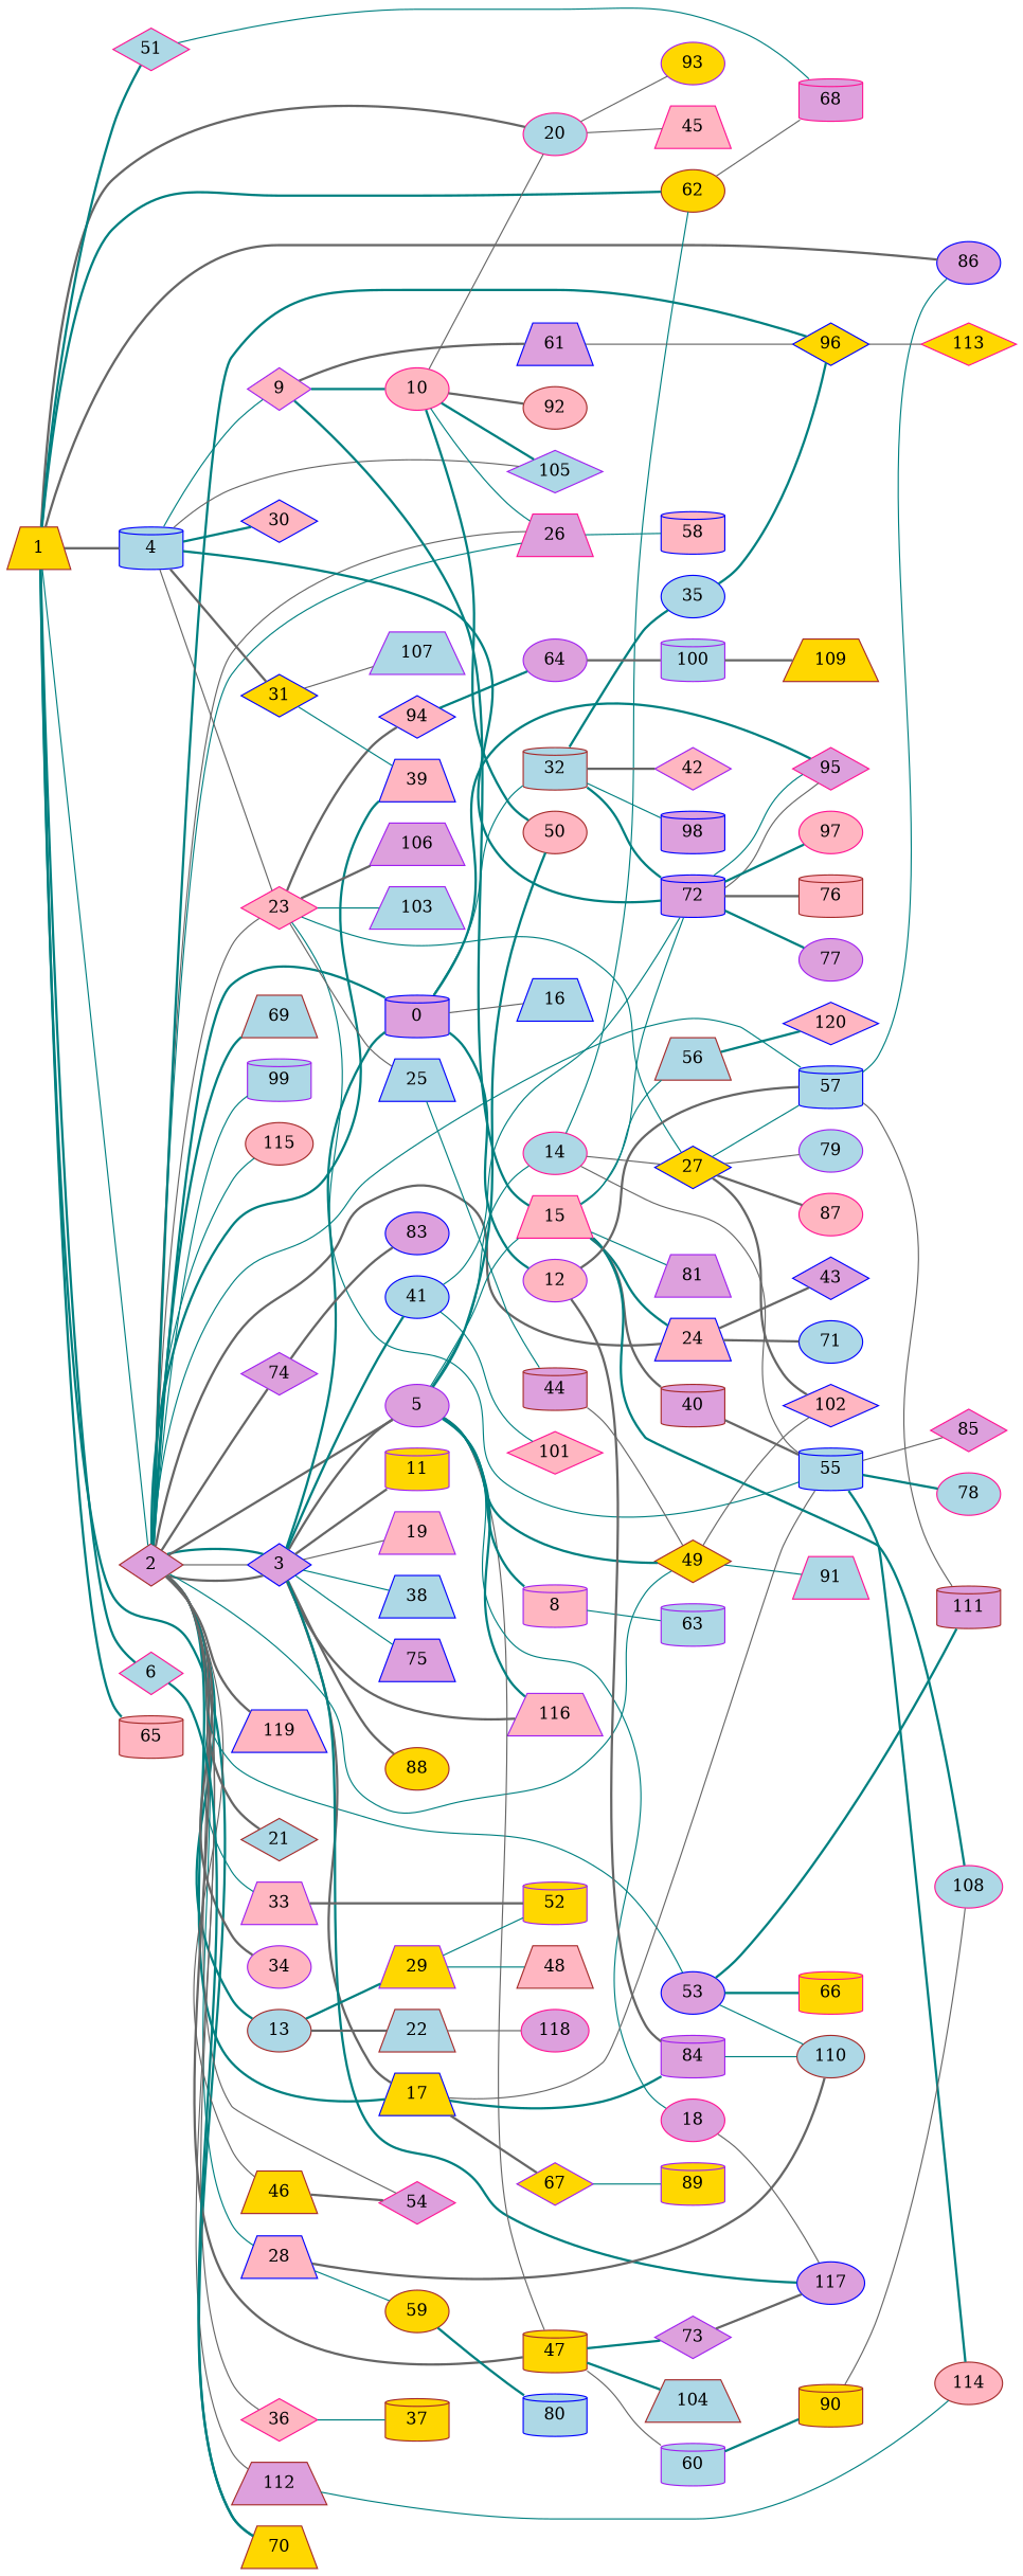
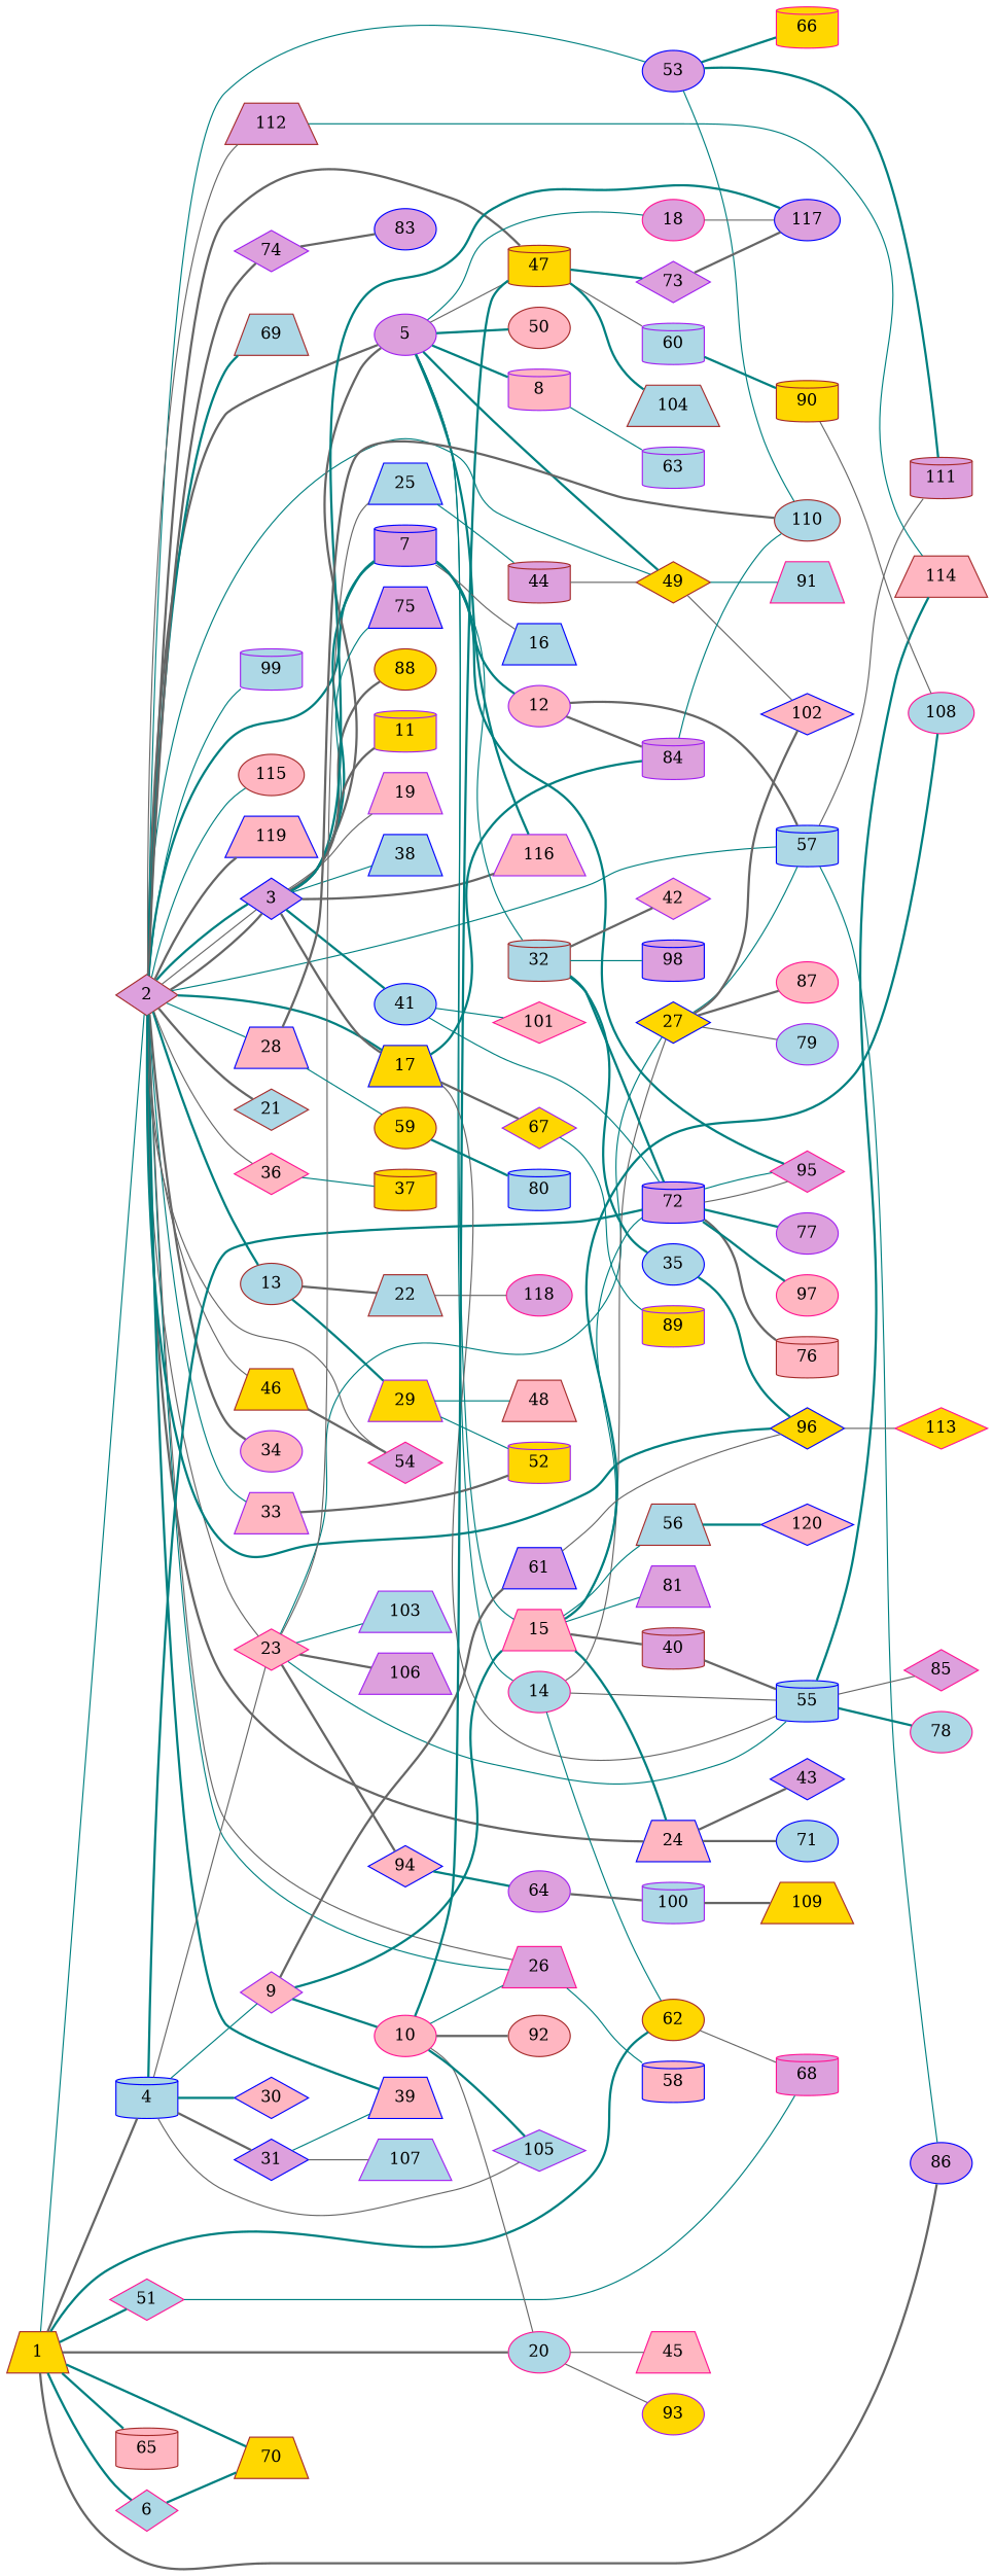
  graph {
    rankdir=LR
    node [color=blue fillcolor=lightblue shape=trapezium style=filled]
    edge [color=teal style=bold]
    1 [color=brown fillcolor=gold]
    2 [color=brown fillcolor=plum shape=diamond]
    4 [shape=cylinder]
    6 [color=deeppink shape=diamond]
    20 [color=deeppink shape=ellipse]
    51 [color=deeppink shape=diamond]
    62 [color=brown fillcolor=gold shape=ellipse]
    65 [color=brown fillcolor=lightpink shape=cylinder]
    70 [color=brown fillcolor=gold]
    86 [fillcolor=plum shape=ellipse]
    3 [fillcolor=plum shape=diamond]
    5 [color=purple fillcolor=plum shape=ellipse]
-   7 [fillcolor=plum shape=cylinder label=0]
+   7 [fillcolor=plum shape=cylinder]
    13 [color=brown shape=ellipse]
    17 [fillcolor=gold]
    21 [color=brown shape=diamond]
    23 [color=deeppink fillcolor=lightpink shape=diamond]
    24 [fillcolor=lightpink]
    26 [color=deeppink fillcolor=plum]
    28 [fillcolor=lightpink]
    33 [color=purple fillcolor=lightpink]
    34 [color=purple fillcolor=lightpink shape=ellipse]
    36 [color=deeppink fillcolor=lightpink shape=diamond]
    39 [fillcolor=lightpink]
    46 [color=brown fillcolor=gold]
    47 [color=brown fillcolor=gold shape=cylinder]
    49 [color=brown fillcolor=gold shape=diamond]
    53 [fillcolor=plum shape=ellipse]
    54 [color=deeppink fillcolor=plum shape=diamond]
    57 [shape=cylinder]
    69 [color=brown]
    74 [color=purple fillcolor=plum shape=diamond]
    96 [fillcolor=gold shape=diamond]
    99 [color=purple shape=cylinder]
    112 [color=brown fillcolor=plum]
    115 [color=brown fillcolor=lightpink shape=ellipse]
    119 [fillcolor=lightpink]
    9 [color=purple fillcolor=lightpink shape=diamond]
    30 [fillcolor=lightpink shape=diamond]
-   31 [fillcolor=gold shape=diamond]
+   31 [fillcolor=plum shape=diamond]
    72 [fillcolor=plum shape=cylinder]
    105 [color=purple shape=diamond]
    45 [color=deeppink fillcolor=lightpink]
    93 [color=purple fillcolor=gold shape=ellipse]
    68 [color=deeppink fillcolor=plum shape=cylinder]
    11 [color=purple fillcolor=gold shape=cylinder]
    19 [color=purple fillcolor=lightpink]
    38
    41 [shape=ellipse]
    75 [fillcolor=plum]
    88 [color=brown fillcolor=gold shape=ellipse]
    116 [color=purple fillcolor=lightpink]
    117 [fillcolor=plum shape=ellipse]
    8 [color=purple fillcolor=lightpink shape=cylinder]
    14 [color=deeppink shape=ellipse]
    15 [color=deeppink fillcolor=lightpink]
    18 [color=deeppink fillcolor=plum shape=ellipse]
    50 [color=brown fillcolor=lightpink shape=ellipse]
    12 [color=purple fillcolor=lightpink shape=ellipse]
    16
    32 [color=brown shape=cylinder]
    95 [color=deeppink fillcolor=plum shape=diamond]
    22 [color=brown]
    29 [color=purple fillcolor=gold]
    84 [color=purple fillcolor=plum shape=cylinder]
    55 [shape=cylinder]
    67 [color=purple fillcolor=gold shape=diamond]
    27 [fillcolor=gold shape=diamond]
    25
    94 [fillcolor=lightpink shape=diamond]
    103 [color=purple]
    106 [color=purple fillcolor=plum]
    43 [fillcolor=plum shape=diamond]
    71 [shape=ellipse]
    58 [fillcolor=lightpink shape=cylinder]
    59 [color=brown fillcolor=gold shape=ellipse]
    110 [color=brown shape=ellipse]
    52 [color=purple fillcolor=gold shape=cylinder]
    37 [color=brown fillcolor=gold shape=cylinder]
    60 [color=purple shape=cylinder]
    73 [color=purple fillcolor=plum shape=diamond]
    104 [color=brown]
    102 [fillcolor=lightpink shape=diamond]
    91 [color=deeppink]
    66 [color=deeppink fillcolor=gold shape=cylinder]
    111 [color=brown fillcolor=plum shape=cylinder]
    83 [fillcolor=plum shape=ellipse]
    113 [color=deeppink fillcolor=gold shape=diamond]
-   114 [color=brown fillcolor=lightpink shape=ellipse]
+   114 [color=brown fillcolor=lightpink]
    101 [color=deeppink fillcolor=lightpink shape=diamond]
    10 [color=deeppink fillcolor=lightpink shape=ellipse]
    61 [fillcolor=plum]
    107 [color=purple]
    76 [color=brown fillcolor=lightpink shape=cylinder]
    77 [color=purple fillcolor=plum shape=ellipse]
    97 [color=deeppink fillcolor=lightpink shape=ellipse]
    63 [color=purple shape=cylinder]
    40 [color=brown fillcolor=plum shape=cylinder]
    56 [color=brown]
    81 [color=purple fillcolor=plum]
    108 [color=deeppink shape=ellipse]
    35 [shape=ellipse]
    42 [color=purple fillcolor=lightpink shape=diamond]
    98 [fillcolor=plum shape=cylinder]
    92 [color=brown fillcolor=lightpink shape=ellipse]
    118 [color=deeppink fillcolor=plum shape=ellipse]
    48 [color=brown fillcolor=lightpink]
    79 [color=purple shape=ellipse]
    87 [color=deeppink fillcolor=lightpink shape=ellipse]
    78 [color=deeppink shape=ellipse]
    85 [color=deeppink fillcolor=plum shape=diamond]
    120 [fillcolor=lightpink shape=diamond]
    89 [color=purple fillcolor=gold shape=cylinder]
    44 [color=brown fillcolor=plum shape=cylinder]
    64 [color=purple fillcolor=plum shape=ellipse]
    100 [color=purple shape=cylinder]
    80 [shape=cylinder]
    90 [color=brown fillcolor=gold shape=cylinder]
    109 [color=brown fillcolor=gold]
    1 -- 2 [style=solid]
    1 -- 4 [color=gray40]
    1 -- 6
    1 -- 20 [color=gray40]
    1 -- 51
    1 -- 62
    1 -- 65
    1 -- 70
    1 -- 86 [color=gray40]
    2 -- 3 [color=gray40]
    2 -- 3 [color=gray40 style=solid]
    2 -- 3
    2 -- 5 [color=gray40]
    2 -- 7
    2 -- 13
    2 -- 17
    2 -- 21 [color=gray40]
    2 -- 23 [color=gray40 style=solid]
    2 -- 24 [color=gray40]
    2 -- 26 [style=solid]
    2 -- 26 [color=gray40 style=solid]
    2 -- 28 [style=solid]
    2 -- 33 [style=solid]
    2 -- 34 [color=gray40]
    2 -- 36 [color=gray40 style=solid]
    2 -- 39
    2 -- 46 [color=gray40 style=solid]
    2 -- 47 [color=gray40]
    2 -- 49 [style=solid]
    2 -- 53 [style=solid]
    2 -- 54 [color=gray40 style=solid]
    2 -- 57 [style=solid]
    2 -- 69
    2 -- 74 [color=gray40]
    2 -- 96
    2 -- 99 [style=solid]
    2 -- 112 [color=gray40 style=solid]
    2 -- 115 [style=solid]
    2 -- 119 [color=gray40]
    4 -- 23 [color=gray40 style=solid]
    4 -- 9 [style=solid]
    4 -- 30
    4 -- 31 [color=gray40]
    4 -- 72
    4 -- 105 [color=gray40 style=solid]
    6 -- 70
    20 -- 45 [color=gray40 style=solid]
    20 -- 93 [color=gray40 style=solid]
    51 -- 68 [style=solid]
    62 -- 68 [color=gray40 style=solid]
    3 -- 5 [color=gray40]
    3 -- 7
    3 -- 17 [color=gray40]
    3 -- 11 [color=gray40]
    3 -- 19 [color=gray40 style=solid]
    3 -- 38 [style=solid]
    3 -- 41
    3 -- 75 [style=solid]
    3 -- 88 [color=gray40]
    3 -- 116 [color=gray40]
    3 -- 117
    5 -- 47 [color=gray40 style=solid]
    5 -- 49
    5 -- 116
    5 -- 8
    5 -- 14 [style=solid]
    5 -- 15 [style=solid]
    5 -- 18 [style=solid]
    5 -- 50
    7 -- 12
    7 -- 16 [color=gray40 style=solid]
    7 -- 32 [style=solid]
    7 -- 95
    13 -- 22 [color=gray40]
    13 -- 29
    17 -- 84
    17 -- 55 [color=gray40 style=solid]
    17 -- 67 [color=gray40]
    23 -- 55 [style=solid]
    23 -- 27 [style=solid]
    23 -- 25 [color=gray40 style=solid]
    23 -- 94 [color=gray40]
    23 -- 103 [style=solid]
    23 -- 106 [color=gray40]
    24 -- 43 [color=gray40]
    24 -- 71 [color=gray40]
    26 -- 58 [style=solid]
    28 -- 59 [style=solid]
    28 -- 110 [color=gray40]
    33 -- 52 [color=gray40]
    36 -- 37 [style=solid]
    46 -- 54 [color=gray40]
    47 -- 60 [color=gray40 style=solid]
    47 -- 73
    47 -- 104
    49 -- 102 [color=gray40 style=solid]
    49 -- 91 [style=solid]
    53 -- 110 [style=solid]
    53 -- 66
    53 -- 111
    57 -- 86 [style=solid]
    57 -- 111 [color=gray40 style=solid]
    74 -- 83 [color=gray40]
    96 -- 113 [color=gray40 style=solid]
    112 -- 114 [style=solid]
    9 -- 15
    9 -- 10
    9 -- 61 [color=gray40]
    31 -- 39 [style=solid]
    31 -- 107 [color=gray40 style=solid]
    72 -- 95 [color=gray40 style=solid]
    72 -- 95 [style=solid]
    72 -- 76 [color=gray40]
    72 -- 77
    72 -- 97
    41 -- 72 [style=solid]
    41 -- 101 [style=solid]
    8 -- 63 [style=solid]
    14 -- 62 [style=solid]
    14 -- 55 [color=gray40 style=solid]
    14 -- 27 [color=gray40 style=solid]
    15 -- 24
    15 -- 72 [style=solid]
    15 -- 40 [color=gray40]
    15 -- 56 [style=solid]
    15 -- 81 [style=solid]
    15 -- 108
    18 -- 117 [color=gray40 style=solid]
    12 -- 57 [color=gray40]
    12 -- 84 [color=gray40]
    32 -- 72
    32 -- 35
    32 -- 42 [color=gray40]
    32 -- 98 [style=solid]
    22 -- 118 [color=gray40 style=solid]
    29 -- 52 [style=solid]
    29 -- 48 [style=solid]
    84 -- 110 [style=solid]
    55 -- 114
    55 -- 78
    55 -- 85 [color=gray40 style=solid]
    67 -- 89 [style=solid]
    27 -- 57 [style=solid]
    27 -- 102 [color=gray40]
    27 -- 79 [color=gray40 style=solid]
    27 -- 87 [color=gray40]
    25 -- 44 [style=solid]
    94 -- 64
    59 -- 80
    60 -- 90
    73 -- 117 [color=gray40]
    10 -- 20 [color=gray40 style=solid]
    10 -- 26 [style=solid]
-   10 -- 50
+   10 -- 47
    10 -- 105
    10 -- 92 [color=gray40]
    61 -- 96 [color=gray40 style=solid]
    40 -- 55 [color=gray40]
    56 -- 120
    35 -- 96
    44 -- 49 [color=gray40 style=solid]
    64 -- 100 [color=gray40]
    100 -- 109 [color=gray40]
    90 -- 108 [color=gray40 style=solid]
  }
